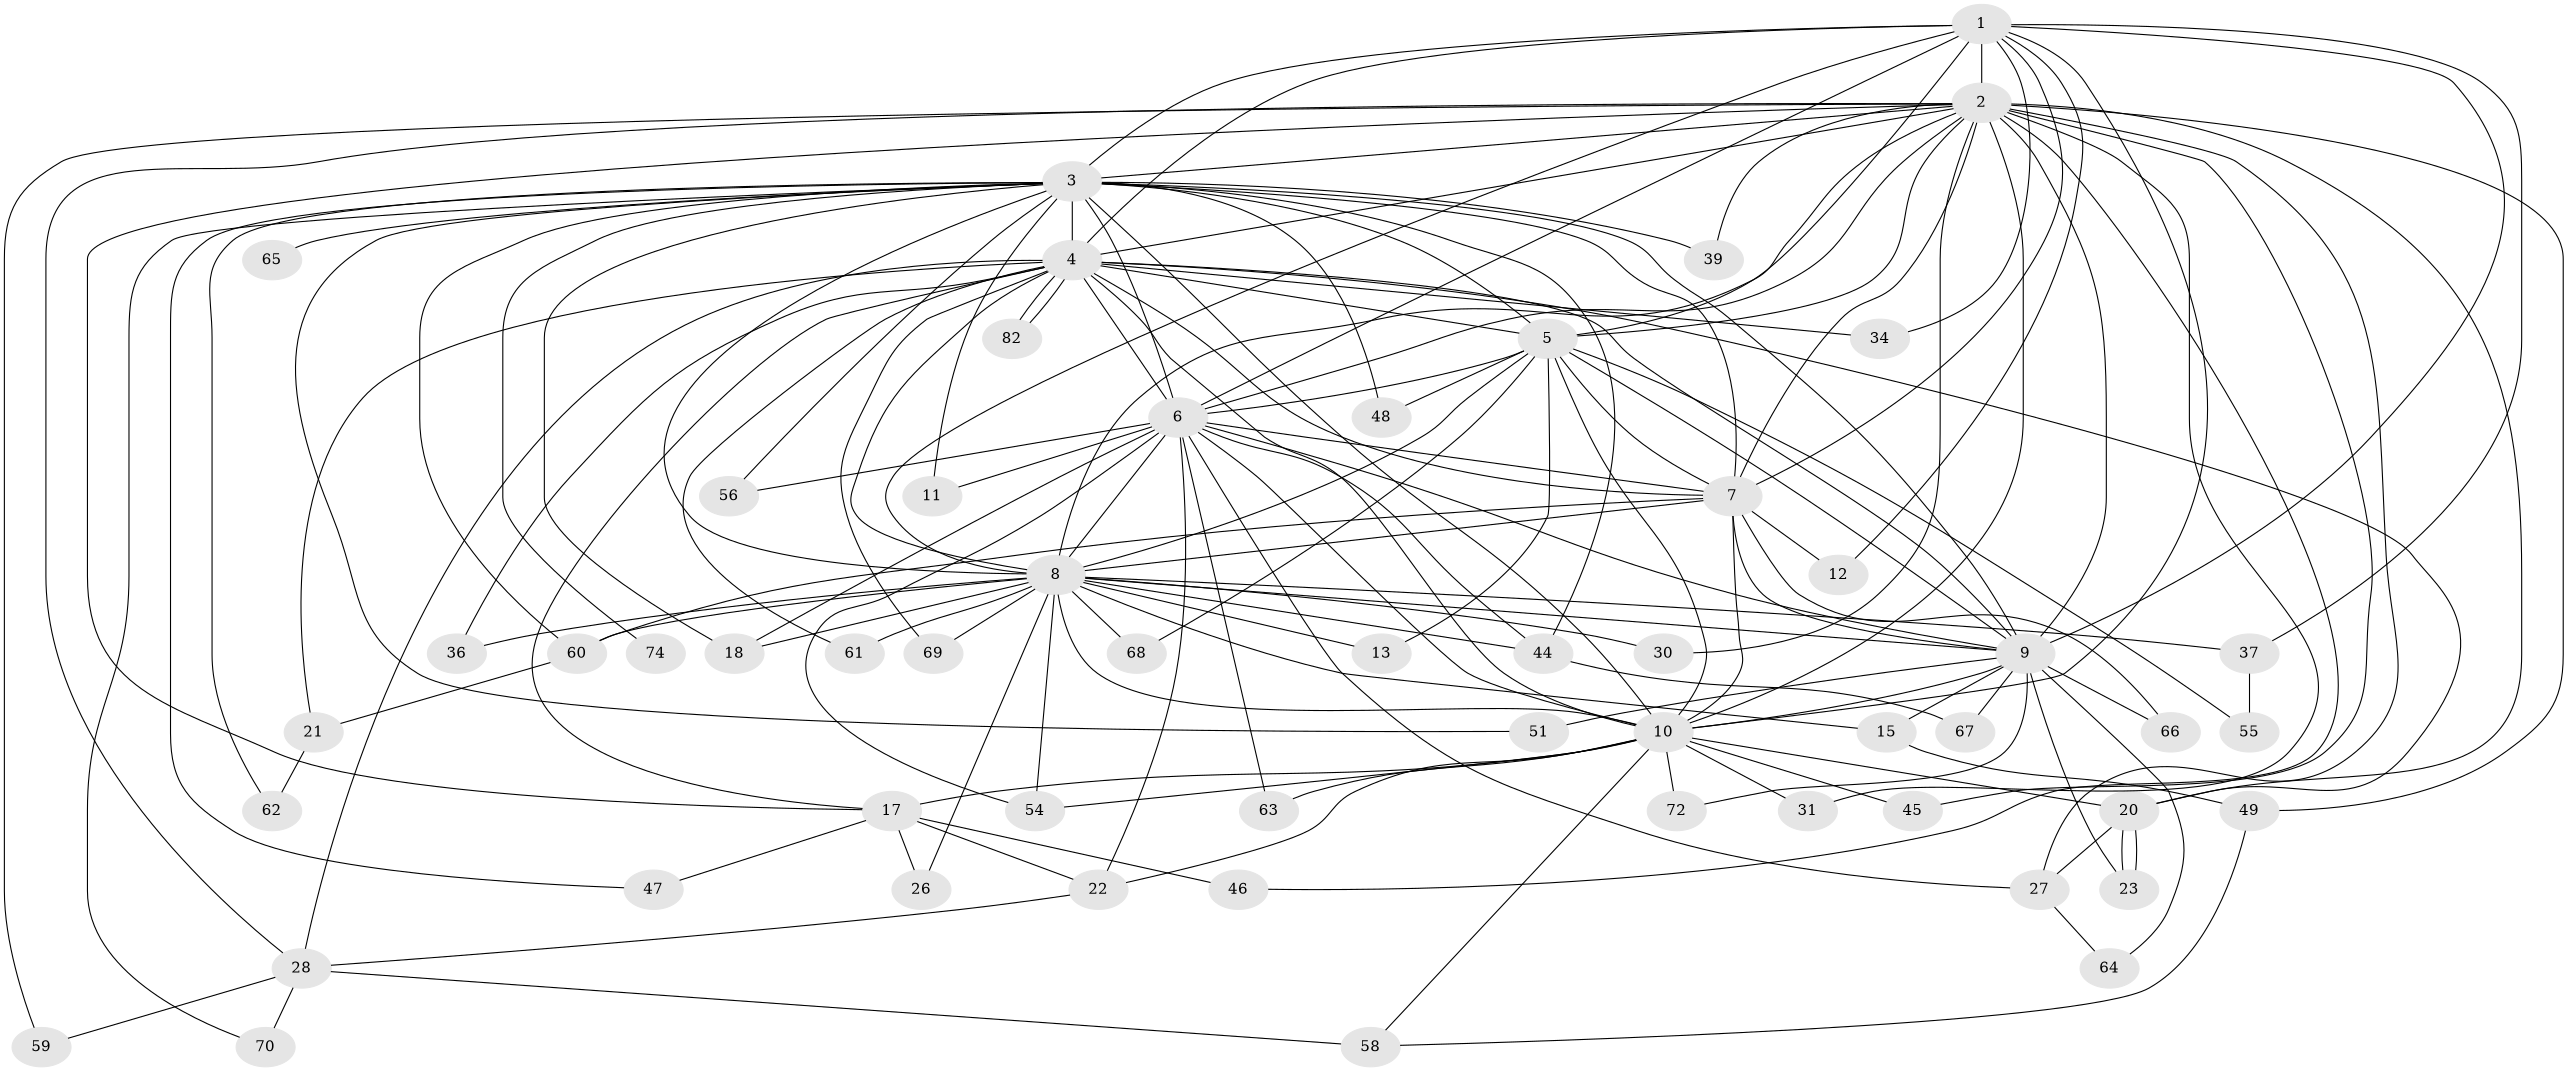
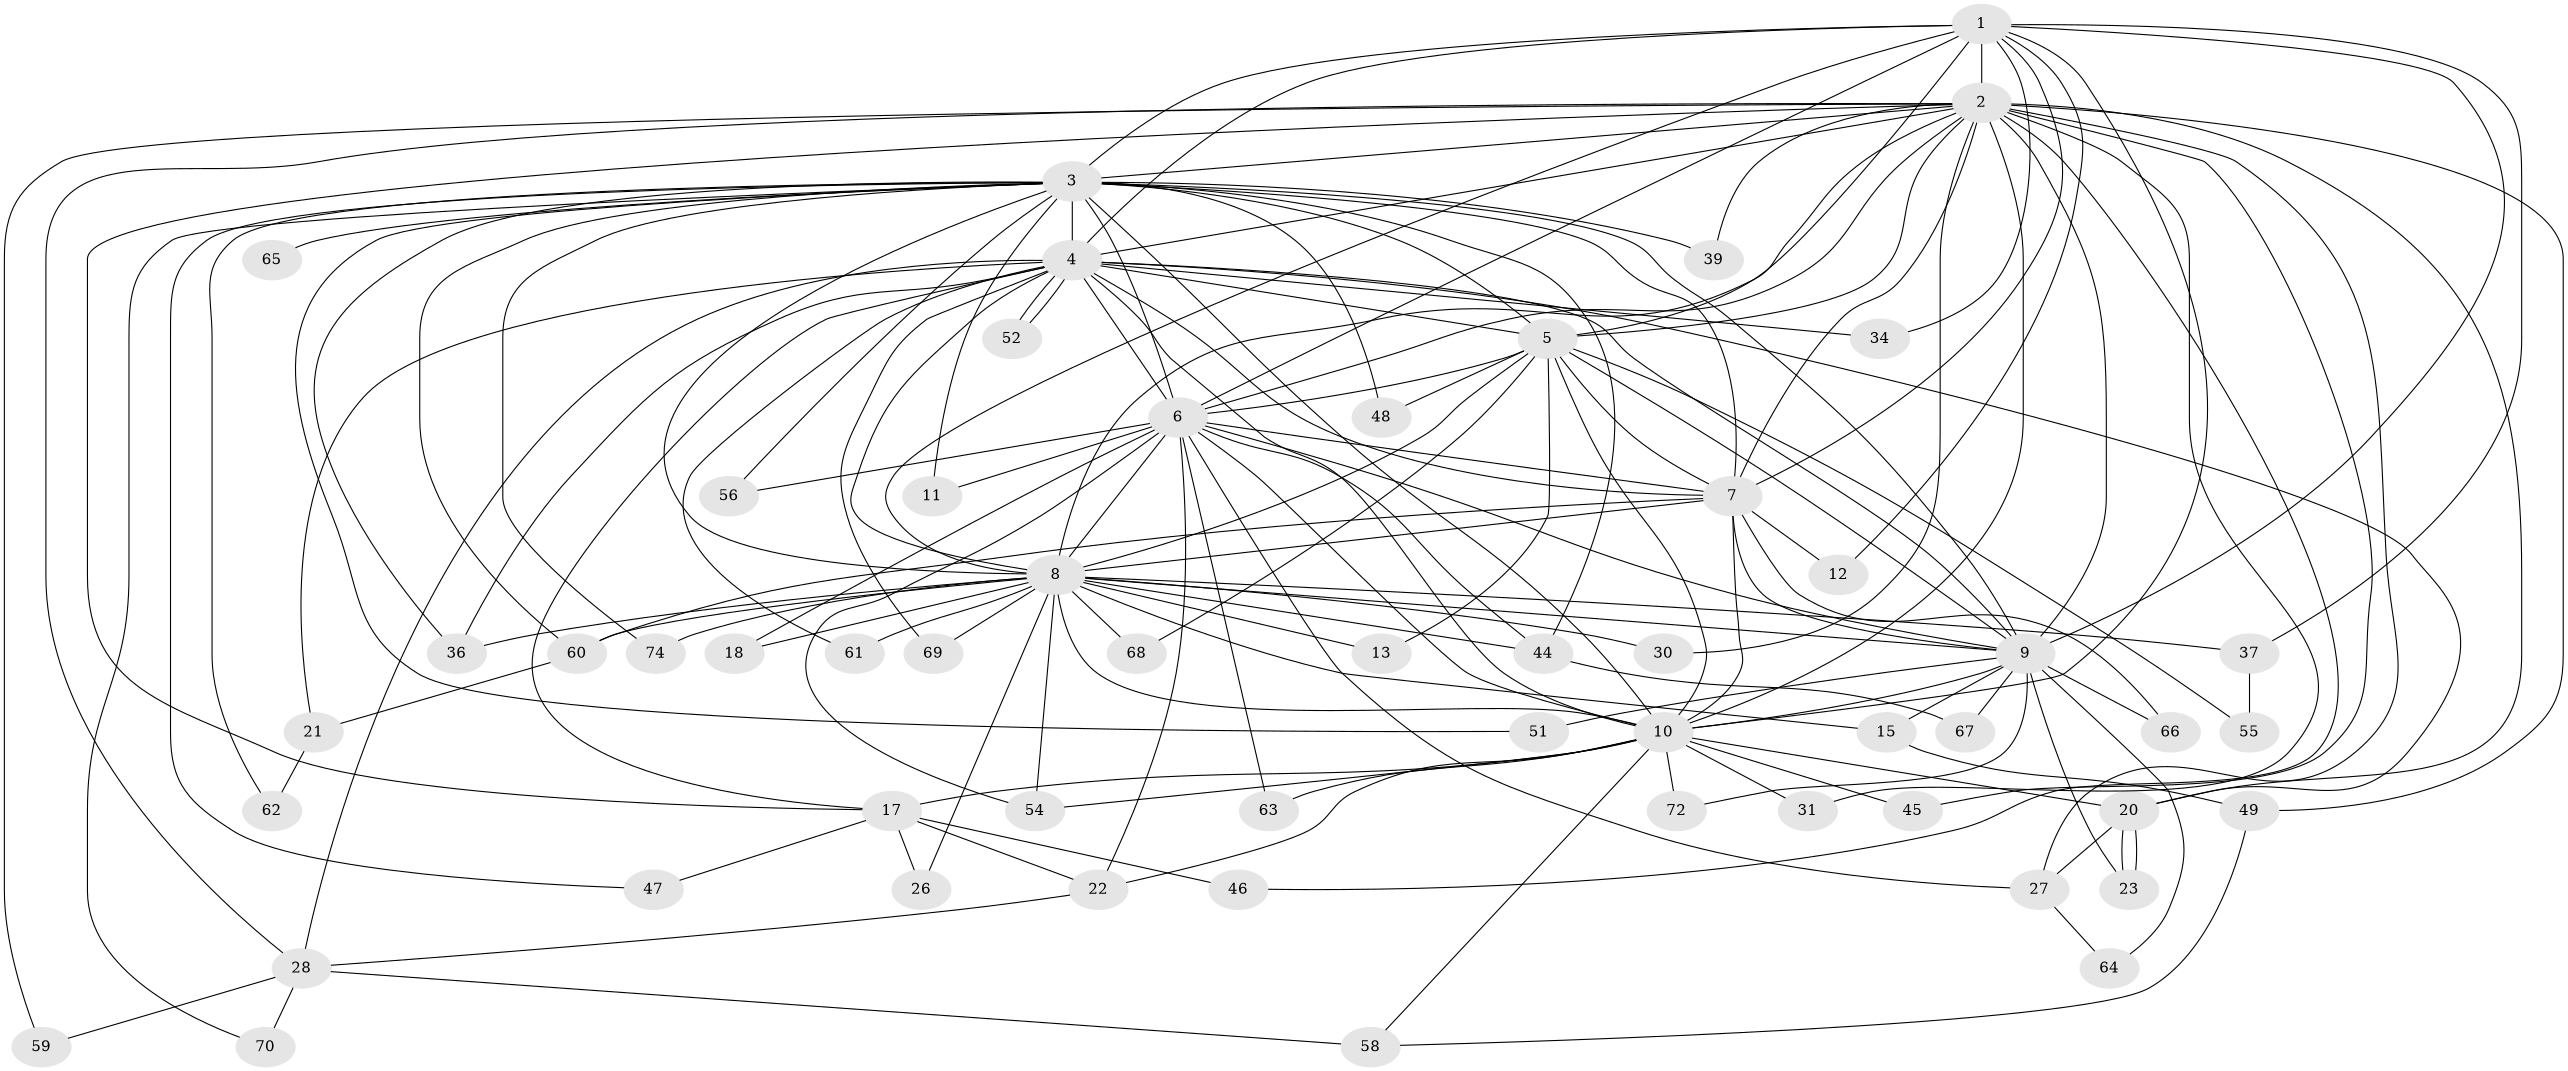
  graph {
    node [color=gray90 style=filled]
    1 [super="+24"]
    2 [super="+38"]
    3 [super="+14"]
    4 [super="+16"]
    5 [super="+32"]
    6 [super="+41"]
    7 [super="+25"]
    8 [super="+53"]
    9 [super="+49"]
    10 [super="+29"]
    12
    34
    37 [super="+75"]
    17 [super="+35"]
    n15 [label=49]
    20 [super="+50"]
    27 [super="+42"]
    28 [super="+33"]
    30
    31
    39
    45
    46
    59
    11
    36
    44
    47
    48
    51
    56
    60 [super="+71"]
    62
    65
    70
    74
    21
-   52 [label=82]
+   52
    61
    69
    13
    55
    68
    18
    22 [super="+43"]
    54 [super="+57"]
    63
    66
    15
    26
    23 [super="+40"]
    64
    67
    72
    58 [super="+73"]
    1 -- 2 [weight=2]
    1 -- 3
    1 -- 4
    1 -- 5
    1 -- 6
    1 -- 7
    1 -- 8
    1 -- 9
    1 -- 10
    1 -- 12
    1 -- 34
    1 -- 37
    2 -- 3
    2 -- 4
    2 -- 5
    2 -- 6
    2 -- 7
    2 -- 8
    2 -- 9
    2 -- 10 [weight=2]
    2 -- 17
    2 -- n15
    2 -- 20
    2 -- 27
    2 -- 28
    2 -- 30
    2 -- 31
    2 -- 39
    2 -- 45
    2 -- 46
    2 -- 59
    3 -- 4 [weight=2]
    3 -- 5
    3 -- 6
    3 -- 7 [weight=2]
    3 -- 8
    3 -- 9 [weight=2]
    3 -- 10
    3 -- 39
    3 -- 11
-   3 -- 18
+   3 -- 36
    3 -- 44
    3 -- 47
    3 -- 48
    3 -- 51
    3 -- 56
    3 -- 60
    3 -- 62
    3 -- 65
    3 -- 70
    3 -- 74
    4 -- 5
    4 -- 6 [weight=2]
    4 -- 7
    4 -- 8
    4 -- 9
    4 -- 10
    4 -- 34
    4 -- 17
    4 -- 20
    4 -- 28
    4 -- 36
    4 -- 21
    4 -- 52
    4 -- 52
    4 -- 61
    4 -- 69
    5 -- 6
    5 -- 7
    5 -- 8
    5 -- 9 [weight=2]
    5 -- 10
    5 -- 48
    5 -- 13
    5 -- 55
    5 -- 68
    6 -- 7
    6 -- 8
    6 -- 9
    6 -- 10
    6 -- 27
    6 -- 11
    6 -- 44
    6 -- 56
    6 -- 18
    6 -- 22
    6 -- 54
    6 -- 63
    7 -- 8
    7 -- 9
    7 -- 10
    7 -- 12
    7 -- 60
    7 -- 66
    8 -- 9
    8 -- 10
    8 -- 37 [weight=2]
    8 -- 30
    8 -- 36
    8 -- 44
    8 -- 60
+   8 -- 74
    8 -- 61
    8 -- 69
    8 -- 13
    8 -- 68
    8 -- 18
    8 -- 54
    8 -- 15
    8 -- 26
    9 -- 10
    9 -- 51
    9 -- 66
    9 -- 15
    9 -- 23
    9 -- 64
    9 -- 67
    9 -- 72
    10 -- 17 [weight=2]
    10 -- 20
    10 -- 31
    10 -- 45
    10 -- 22
    10 -- 54
    10 -- 63
    10 -- 72
    10 -- 58
    37 -- 55
    17 -- 46
    17 -- 47
    17 -- 22
    17 -- 26
    n15 -- 58
    20 -- 27
    20 -- 23
    20 -- 23
    27 -- 64
    28 -- 59
    28 -- 70
    28 -- 58
    44 -- 67
    60 -- 21
    21 -- 62
    22 -- 28
    15 -- n15
  }
